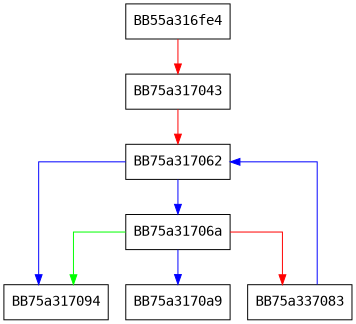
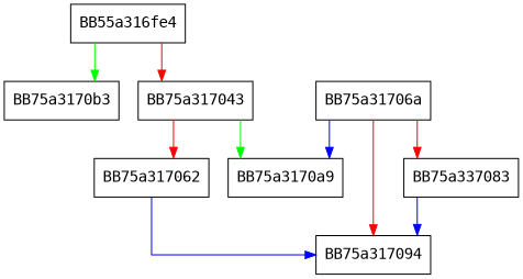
  digraph {
    fontname="DejaVu Sans Mono"
    splines=ortho
    node [fontname="DejaVu Sans Mono" shape=box]
    edge [color=blue fontname="DejaVu Sans Mono"]
    n1 [label=BB55a316fe4]
+   BB75a3170b3
    BB75a317043
    BB75a3170a9
    BB75a317062
    BB75a317094
    BB75a31706a
    n8 [label=BB75a337083]
+   n1 -> BB75a3170b3 [color=green]
    n1 -> BB75a317043 [color=red]
+   BB75a317043 -> BB75a3170a9 [color=green]
    BB75a317043 -> BB75a317062 [color=red]
    BB75a317062 -> BB75a317094
-   BB75a317062 -> BB75a31706a
    BB75a31706a -> BB75a3170a9
-   BB75a31706a -> BB75a317094 [color=green]
+   BB75a31706a -> BB75a317094 [color=red]
    BB75a31706a -> n8 [color=red]
-   n8 -> BB75a317062
+   n8 -> BB75a317094
  }
